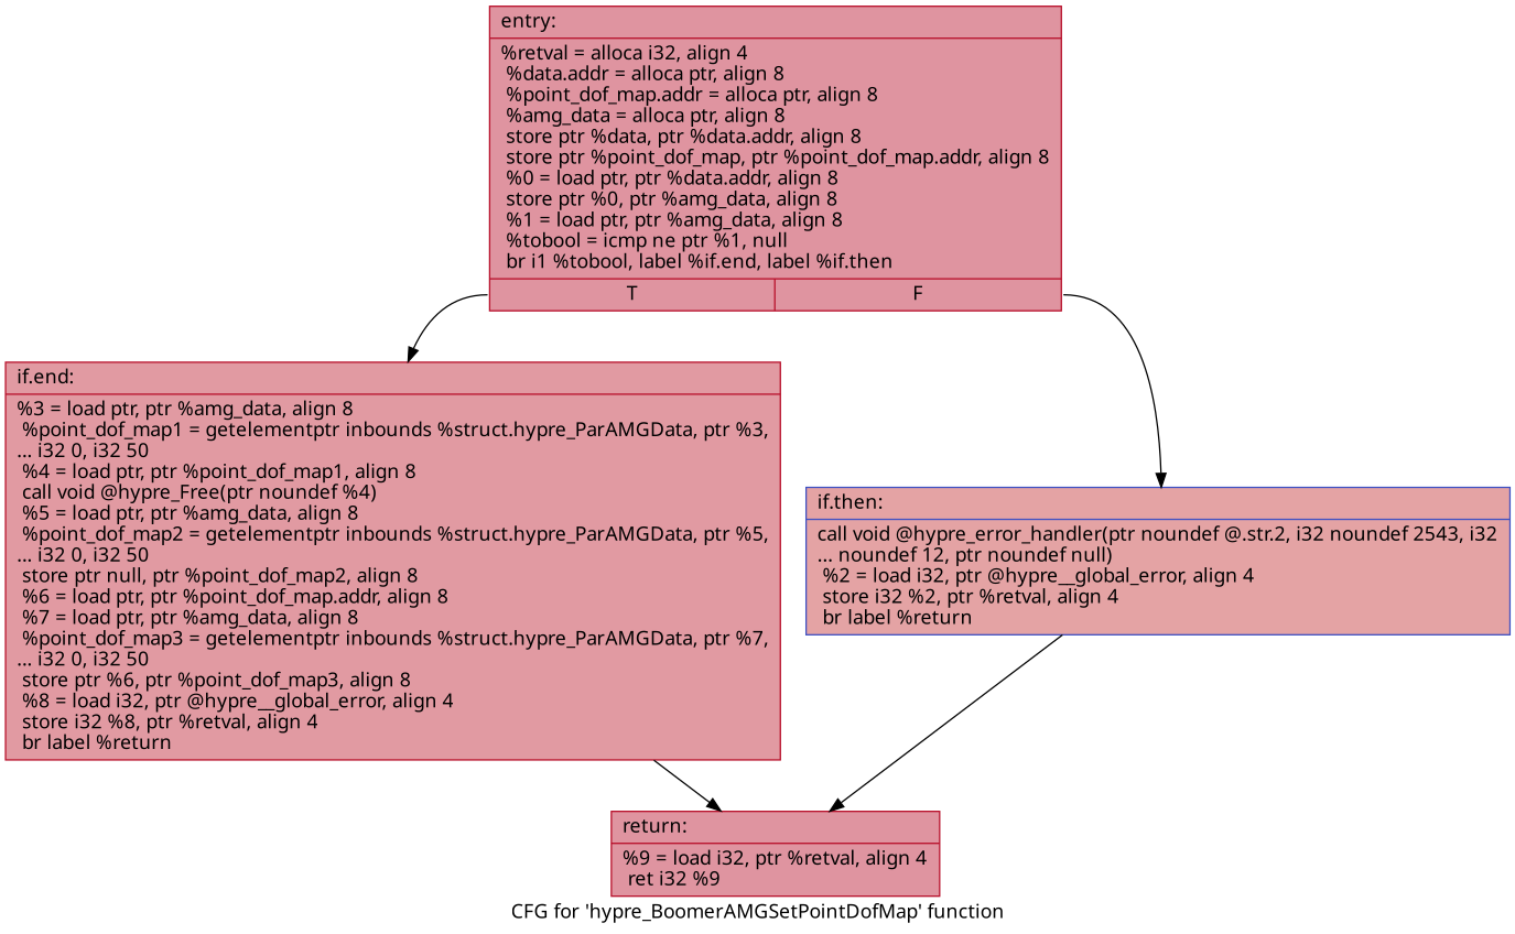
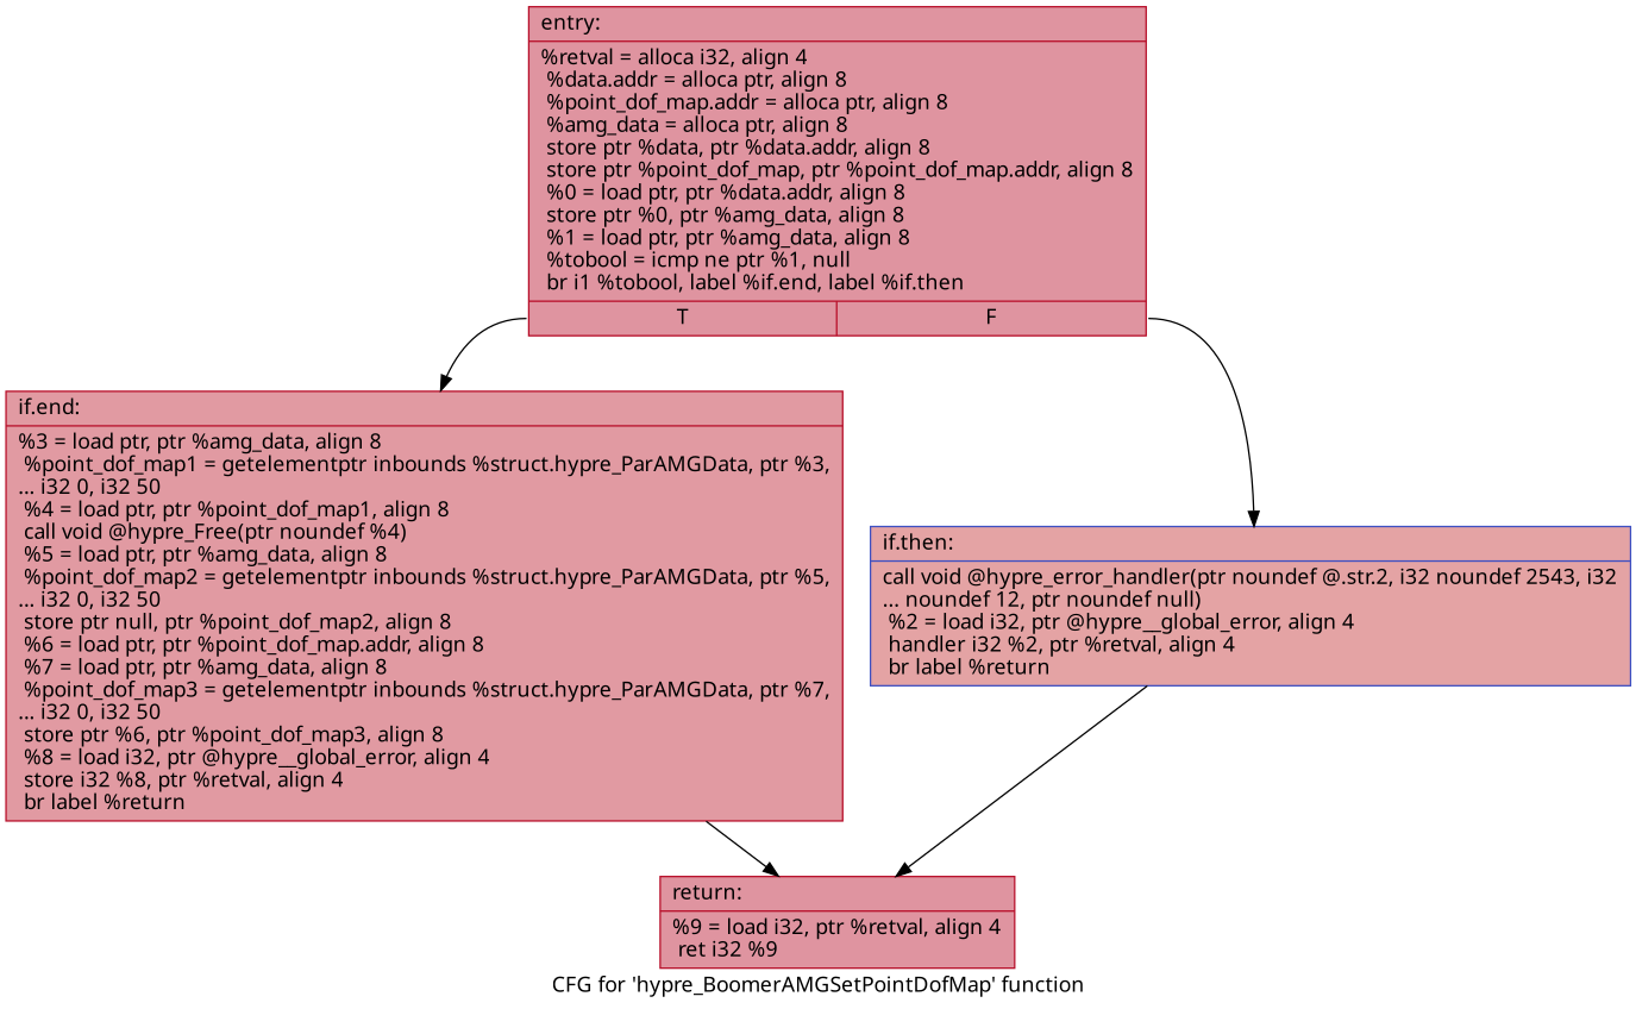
  digraph {
    label="CFG for 'hypre_BoomerAMGSetPointDofMap' function"
    fontname="Noto Sans"
    node [color="#b70d28ff" fillcolor="#b70d2870" fontname="Noto Sans" shape=record style=filled]
    edge [fontname="Noto Sans"]
    n1 [label="{entry:\l|  %retval = alloca i32, align 4\l  %data.addr = alloca ptr, align 8\l  %point_dof_map.addr = alloca ptr, align 8\l  %amg_data = alloca ptr, align 8\l  store ptr %data, ptr %data.addr, align 8\l  store ptr %point_dof_map, ptr %point_dof_map.addr, align 8\l  %0 = load ptr, ptr %data.addr, align 8\l  store ptr %0, ptr %amg_data, align 8\l  %1 = load ptr, ptr %amg_data, align 8\l  %tobool = icmp ne ptr %1, null\l  br i1 %tobool, label %if.end, label %if.then\l|{<s0>T|<s1>F}}"]
    n2 [fillcolor="#bb1b2c70" label="{if.end:\l|  %3 = load ptr, ptr %amg_data, align 8\l  %point_dof_map1 = getelementptr inbounds %struct.hypre_ParAMGData, ptr %3,\l... i32 0, i32 50\l  %4 = load ptr, ptr %point_dof_map1, align 8\l  call void @hypre_Free(ptr noundef %4)\l  %5 = load ptr, ptr %amg_data, align 8\l  %point_dof_map2 = getelementptr inbounds %struct.hypre_ParAMGData, ptr %5,\l... i32 0, i32 50\l  store ptr null, ptr %point_dof_map2, align 8\l  %6 = load ptr, ptr %point_dof_map.addr, align 8\l  %7 = load ptr, ptr %amg_data, align 8\l  %point_dof_map3 = getelementptr inbounds %struct.hypre_ParAMGData, ptr %7,\l... i32 0, i32 50\l  store ptr %6, ptr %point_dof_map3, align 8\l  %8 = load i32, ptr @hypre__global_error, align 4\l  store i32 %8, ptr %retval, align 4\l  br label %return\l}"]
-   n3 [color="#3d50c3ff" fillcolor="#c32e3170" label="{if.then:\l|  call void @hypre_error_handler(ptr noundef @.str.2, i32 noundef 2543, i32\l... noundef 12, ptr noundef null)\l  %2 = load i32, ptr @hypre__global_error, align 4\l  store i32 %2, ptr %retval, align 4\l  br label %return\l}"]
+   n3 [color="#3d50c3ff" fillcolor="#c32e3170" label="{if.then:\l|  call void @hypre_error_handler(ptr noundef @.str.2, i32 noundef 2543, i32\l... noundef 12, ptr noundef null)\l  %2 = load i32, ptr @hypre__global_error, align 4\l  handler i32 %2, ptr %retval, align 4\l  br label %return\l}"]
    n4 [label="{return:\l|  %9 = load i32, ptr %retval, align 4\l  ret i32 %9\l}"]
    n1 -> n2 [tailport=s0]
    n1 -> n3 [tailport=s1]
    n2 -> n4
    n3 -> n4
  }
